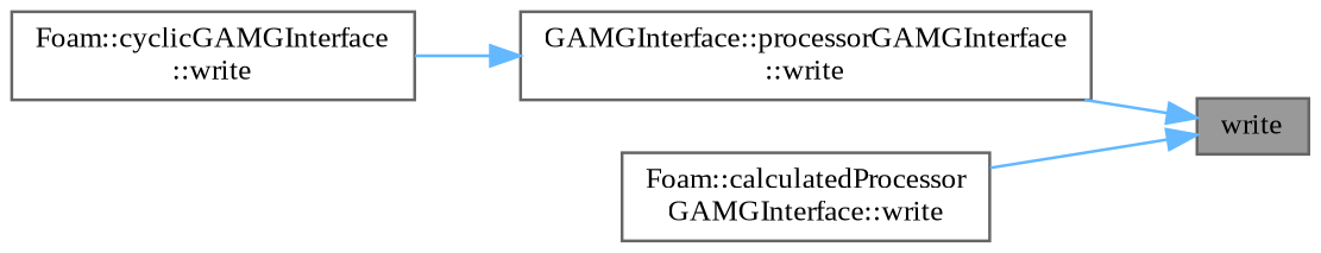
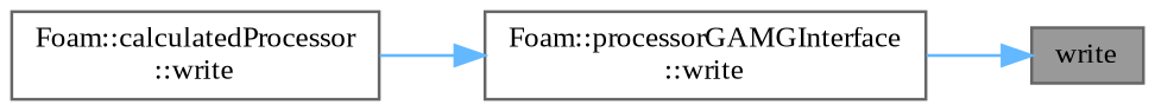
  digraph {
    fontname="Liberation Serif"
    rankdir=RL
    node [color=grey40 fillcolor=white fontname="Liberation Serif" fontsize=10 shape=box style=filled]
    edge [color=steelblue1 dir=back fontname="Liberation Serif" fontsize=10 labelfontname=Helvetica labelfontsize=10 style=solid]
    n1 [color=gray40 fillcolor=grey60 fontcolor=black height=0.2 label=write width=0.4]
-   n2 [height=0.2 label="GAMGInterface::processorGAMGInterface\l::write" width=0.4]
-   n3 [height=0.2 label="Foam::calculatedProcessor\lGAMGInterface::write" width=0.4]
-   n4 [height=0.2 label="Foam::cyclicGAMGInterface\l::write" width=0.4]
+   n2 [height=0.2 label="Foam::processorGAMGInterface\l::write" width=0.4]
+   n4 [height=0.2 label="Foam::calculatedProcessor\l::write" width=0.4]
    n1 -> n2
-   n1 -> n3
    n2 -> n4
  }
